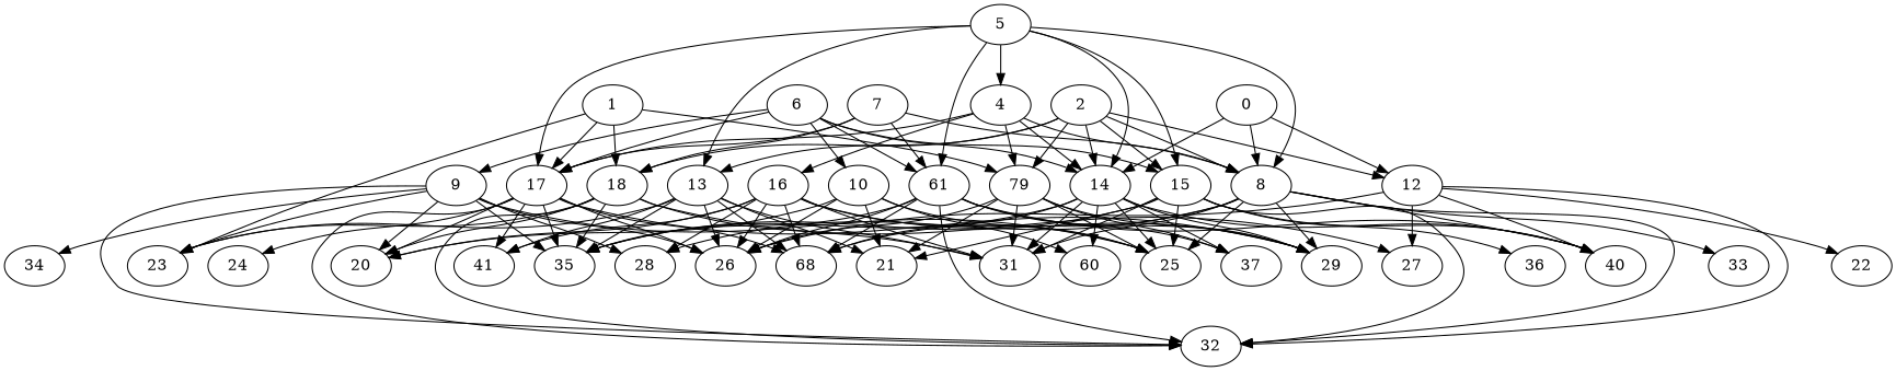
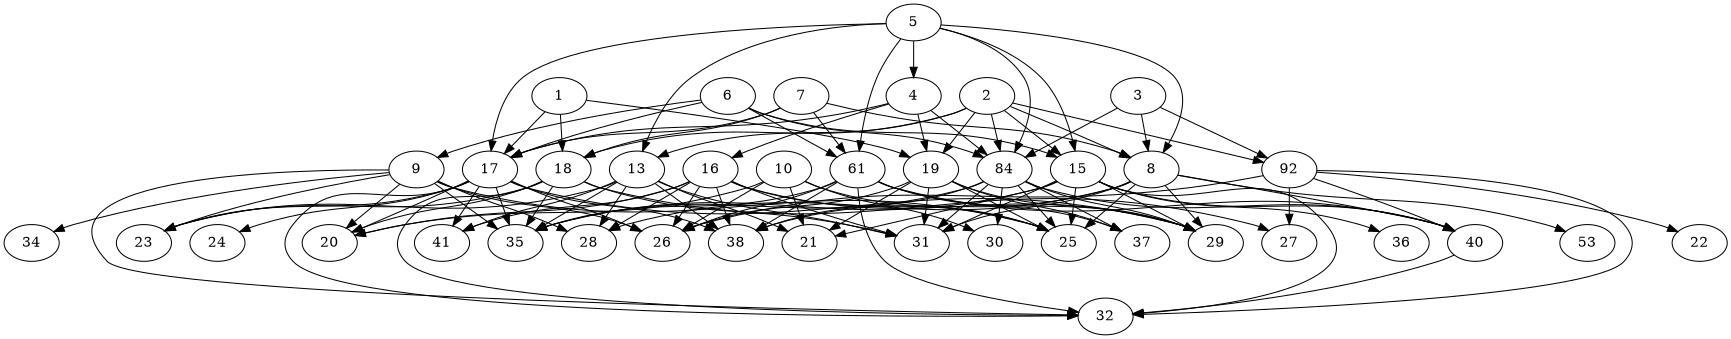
  digraph {
    node [alpha=0.04]
    1 [alpha=0.14 expect_size=325765183425585610752]
    17 [expect_size=1319096225142008]
    18 [alpha=0.03 expect_size=20149293118688924]
-   19 [expect_size=19263579668169368 label=79]
+   19 [expect_size=19263579668169368]
    29 [alpha=0.19 expect_size=687980701688638464]
    32 [alpha=0.09 expect_size=3150463103932957696]
-   38 [alpha=0.05 expect_size=241703483932582304 label=68]
+   38 [alpha=0.05 expect_size=241703483932582304]
    20 [alpha=0.08 expect_size=14859931776390832]
    23 [alpha=0.16 expect_size=6123452583391526912]
    26 [alpha=0.14 expect_size=74527785059018672]
    35 [alpha=0.17 expect_size=198575616312173632]
    41 [alpha=0.16 expect_size=2355836499585913]
    24 [alpha=0.08 expect_size=23097350604736954368]
    31 [expect_size=504913770644022]
    27 [alpha=0.08 expect_size=4528628531889427]
    25 [alpha=0.20 expect_size=6318873248650438]
    21 [alpha=0.14 expect_size=934455122119012384768]
    37 [alpha=0.14 expect_size=3689222773511368]
    2 [alpha=0.12 expect_size=15498591021563222]
    8 [alpha=0.02 expect_size=1101295231835506944]
-   12 [alpha=0.10 expect_size=676219002292500096]
+   12 [alpha=0.10 expect_size=676219002292500096 label=92]
    13 [alpha=0.01 expect_size=5494320105298873]
-   14 [expect_size=734545939067662080]
+   14 [expect_size=734545939067662080 label=84]
    15 [expect_size=496685749921810219008]
    28 [alpha=0.07 expect_size=697370451138966454272]
-   33 [alpha=0.07 expect_size=53982179289466048]
+   33 [alpha=0.07 expect_size=53982179289466048 label=53]
    40 [alpha=0.11 expect_size=1675178720355479]
    22 [alpha=0.16 expect_size=45938006149964280]
-   30 [alpha=0.09 expect_size=12138987086129122 label=60]
+   30 [alpha=0.09 expect_size=12138987086129122]
    36 [alpha=0.07 expect_size=594720928127596363776]
-   3 [expect_size=1040793926051569860608 label=0]
+   3 [expect_size=1040793926051569860608]
    4 [expect_size=1601763762021581312]
    16 [alpha=0.18 expect_size=7124795480984513]
    5 [alpha=0.18 expect_size=2311896183472347648]
    n35 [alpha=0.06 expect_size=688017159069248782336 label=61]
    6 [alpha=0.11 expect_size=1209147194054587449344]
    9 [alpha=0.14 expect_size=55070138834706560]
    10 [alpha=0.14 expect_size=31002120243404316]
    34 [alpha=0.17 expect_size=833074742914645376]
    7 [alpha=0.00 expect_size=94073783624230896]
    1 -> 17
    1 -> 18
    1 -> 19
    17 -> 29
    17 -> 32
    17 -> 38
    17 -> 20
-   1 -> 23
+   17 -> 23
    17 -> 26
    17 -> 35
    17 -> 41
    17 -> 24
    18 -> 32
    18 -> 20
    18 -> 23
    18 -> 35
    18 -> 31
    18 -> 27
    19 -> 29
    19 -> 26
    19 -> 31
    19 -> 25
    19 -> 21
    19 -> 37
    2 -> 18
    2 -> 19
    2 -> 8
    2 -> 12
    2 -> 13
    2 -> 14
    2 -> 15
    8 -> 29
-   8 -> 32
+   40 -> 32
    8 -> 38
    8 -> 31
    8 -> 25
    8 -> 28
    8 -> 33
    8 -> 40
    12 -> 32
    12 -> 26
    12 -> 27
    12 -> 40
    12 -> 22
    13 -> 38
    13 -> 23
-   13 -> 26
+   13 -> 28
    13 -> 35
    13 -> 41
    13 -> 31
    13 -> 21
    14 -> 29
    14 -> 38
    14 -> 35
    14 -> 31
    14 -> 25
    14 -> 37
    14 -> 40
    14 -> 30
+   15 -> 29
    15 -> 32
    15 -> 35
    15 -> 31
    15 -> 25
    15 -> 21
    15 -> 40
    15 -> 36
    3 -> 8
    3 -> 12
    3 -> 14
    4 -> 17
    4 -> 19
-   4 -> 8
    4 -> 14
    4 -> 16
    16 -> 29
    16 -> 38
    16 -> 20
    16 -> 26
    16 -> 41
    16 -> 31
    16 -> 25
    16 -> 28
    5 -> 17
    5 -> 8
    5 -> 13
    5 -> 14
    5 -> 15
    5 -> 4
    5 -> n35
    n35 -> 29
    n35 -> 32
    n35 -> 38
    n35 -> 26
    n35 -> 35
    n35 -> 37
    n35 -> 40
    6 -> 17
    6 -> 14
    6 -> 15
    6 -> n35
    6 -> 9
-   6 -> 10
    9 -> 32
    9 -> 20
    9 -> 23
    9 -> 26
    9 -> 35
    9 -> 25
    9 -> 28
    9 -> 34
    10 -> 20
    10 -> 26
    10 -> 25
    10 -> 21
    10 -> 30
    7 -> 17
    7 -> 18
    7 -> 8
    7 -> n35
  }
